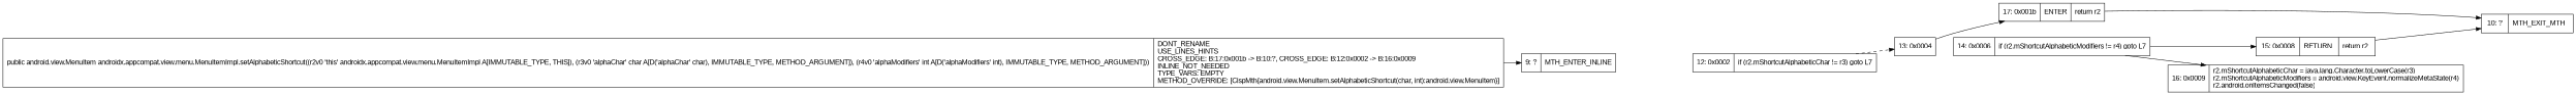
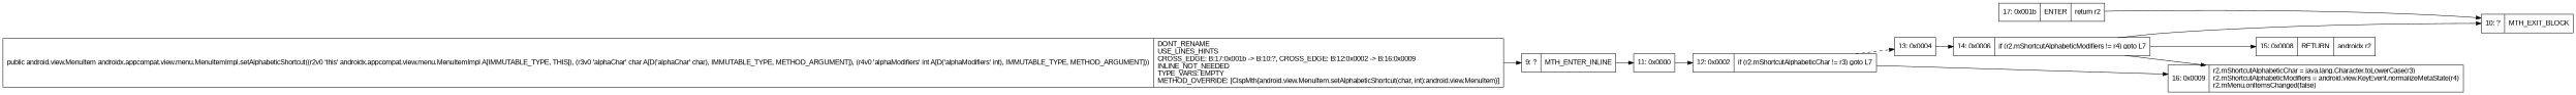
  digraph {
    fontname="Liberation Sans"
    rankdir=LR
    node [fontname="Liberation Sans" shape=record]
    edge [fontname="Liberation Sans"]
    n1 [label="{9\:\ ?|MTH_ENTER_INLINE\l}"]
+   n2 [label="{11\:\ 0x0000}"]
    n3 [label="{12\:\ 0x0002|if (r2.mShortcutAlphabeticChar != r3) goto L7\l}"]
    n4 [label="{13\:\ 0x0004}"]
-   n5 [label="{16\:\ 0x0009|r2.mShortcutAlphabeticChar = java.lang.Character.toLowerCase(r3)\lr2.mShortcutAlphabeticModifiers = android.view.KeyEvent.normalizeMetaState(r4)\lr2.android.onItemsChanged(false)\l}"]
+   n5 [label="{16\:\ 0x0009|r2.mShortcutAlphabeticChar = java.lang.Character.toLowerCase(r3)\lr2.mShortcutAlphabeticModifiers = android.view.KeyEvent.normalizeMetaState(r4)\lr2.mMenu.onItemsChanged(false)\l}"]
    n6 [label="{14\:\ 0x0006|if (r2.mShortcutAlphabeticModifiers != r4) goto L7\l}"]
-   n7 [label="{15\:\ 0x0008|RETURN\l|return r2\l}"]
-   n8 [label="{10\:\ ?|MTH_EXIT_MTH\l}"]
+   n7 [label="{15\:\ 0x0008|RETURN\l|androidx r2\l}"]
+   n8 [label="{10\:\ ?|MTH_EXIT_BLOCK\l}"]
    n9 [label="{17\:\ 0x001b|ENTER\l|return r2\l}"]
    n10 [label="{public android.view.MenuItem androidx.appcompat.view.menu.MenuItemImpl.setAlphabeticShortcut((r2v0 'this' androidx.appcompat.view.menu.MenuItemImpl A[IMMUTABLE_TYPE, THIS]), (r3v0 'alphaChar' char A[D('alphaChar' char), IMMUTABLE_TYPE, METHOD_ARGUMENT]), (r4v0 'alphaModifiers' int A[D('alphaModifiers' int), IMMUTABLE_TYPE, METHOD_ARGUMENT]))  | DONT_RENAME\lUSE_LINES_HINTS\lCROSS_EDGE: B:17:0x001b \-\> B:10:?, CROSS_EDGE: B:12:0x0002 \-\> B:16:0x0009\lINLINE_NOT_NEEDED\lTYPE_VARS: EMPTY\lMETHOD_OVERRIDE: [ClspMth\{android.view.MenuItem.setAlphabeticShortcut(char, int):android.view.MenuItem\}]\l}"]
+   n1 -> n2
+   n2 -> n3
    n3 -> n4 [style=dashed]
-   n4 -> n9
+   n3 -> n5
+   n4 -> n6
    n6 -> n5
    n6 -> n7 [style=solid]
-   n7 -> n8
+   n6 -> n8
    n9 -> n8
    n10 -> n1
  }
